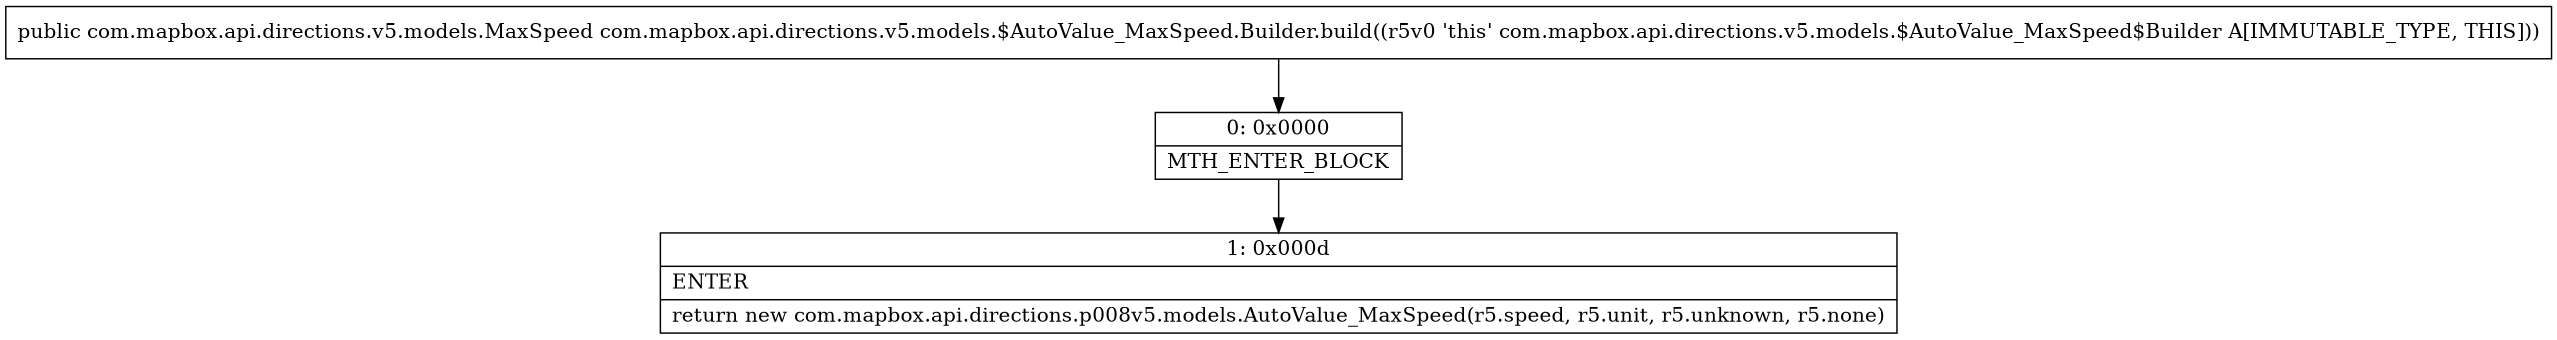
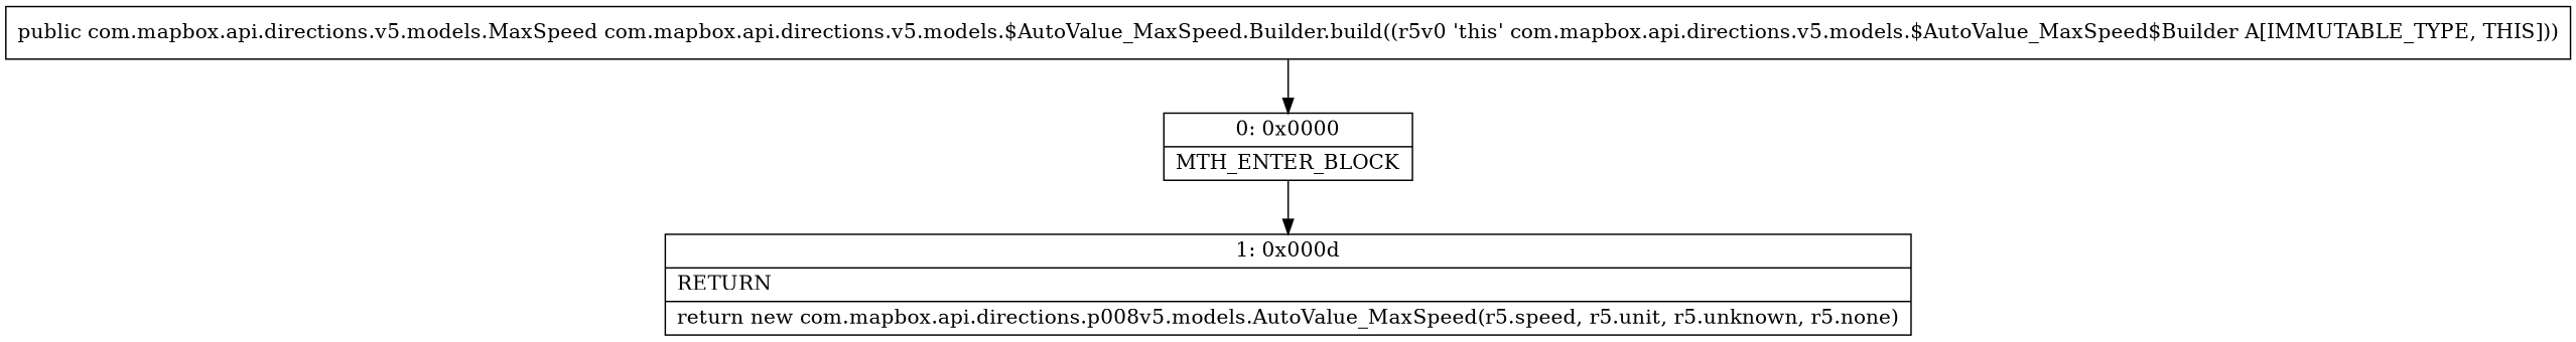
  digraph {
    node [shape=record]
    n1 [label="{0\:\ 0x0000|MTH_ENTER_BLOCK\l}"]
-   n2 [label="{1\:\ 0x000d|ENTER\l|return new com.mapbox.api.directions.p008v5.models.AutoValue_MaxSpeed(r5.speed, r5.unit, r5.unknown, r5.none)\l}"]
+   n2 [label="{1\:\ 0x000d|RETURN\l|return new com.mapbox.api.directions.p008v5.models.AutoValue_MaxSpeed(r5.speed, r5.unit, r5.unknown, r5.none)\l}"]
    n3 [label="{public com.mapbox.api.directions.v5.models.MaxSpeed com.mapbox.api.directions.v5.models.$AutoValue_MaxSpeed.Builder.build((r5v0 'this' com.mapbox.api.directions.v5.models.$AutoValue_MaxSpeed$Builder A[IMMUTABLE_TYPE, THIS])) }"]
    n1 -> n2
    n3 -> n1
  }
